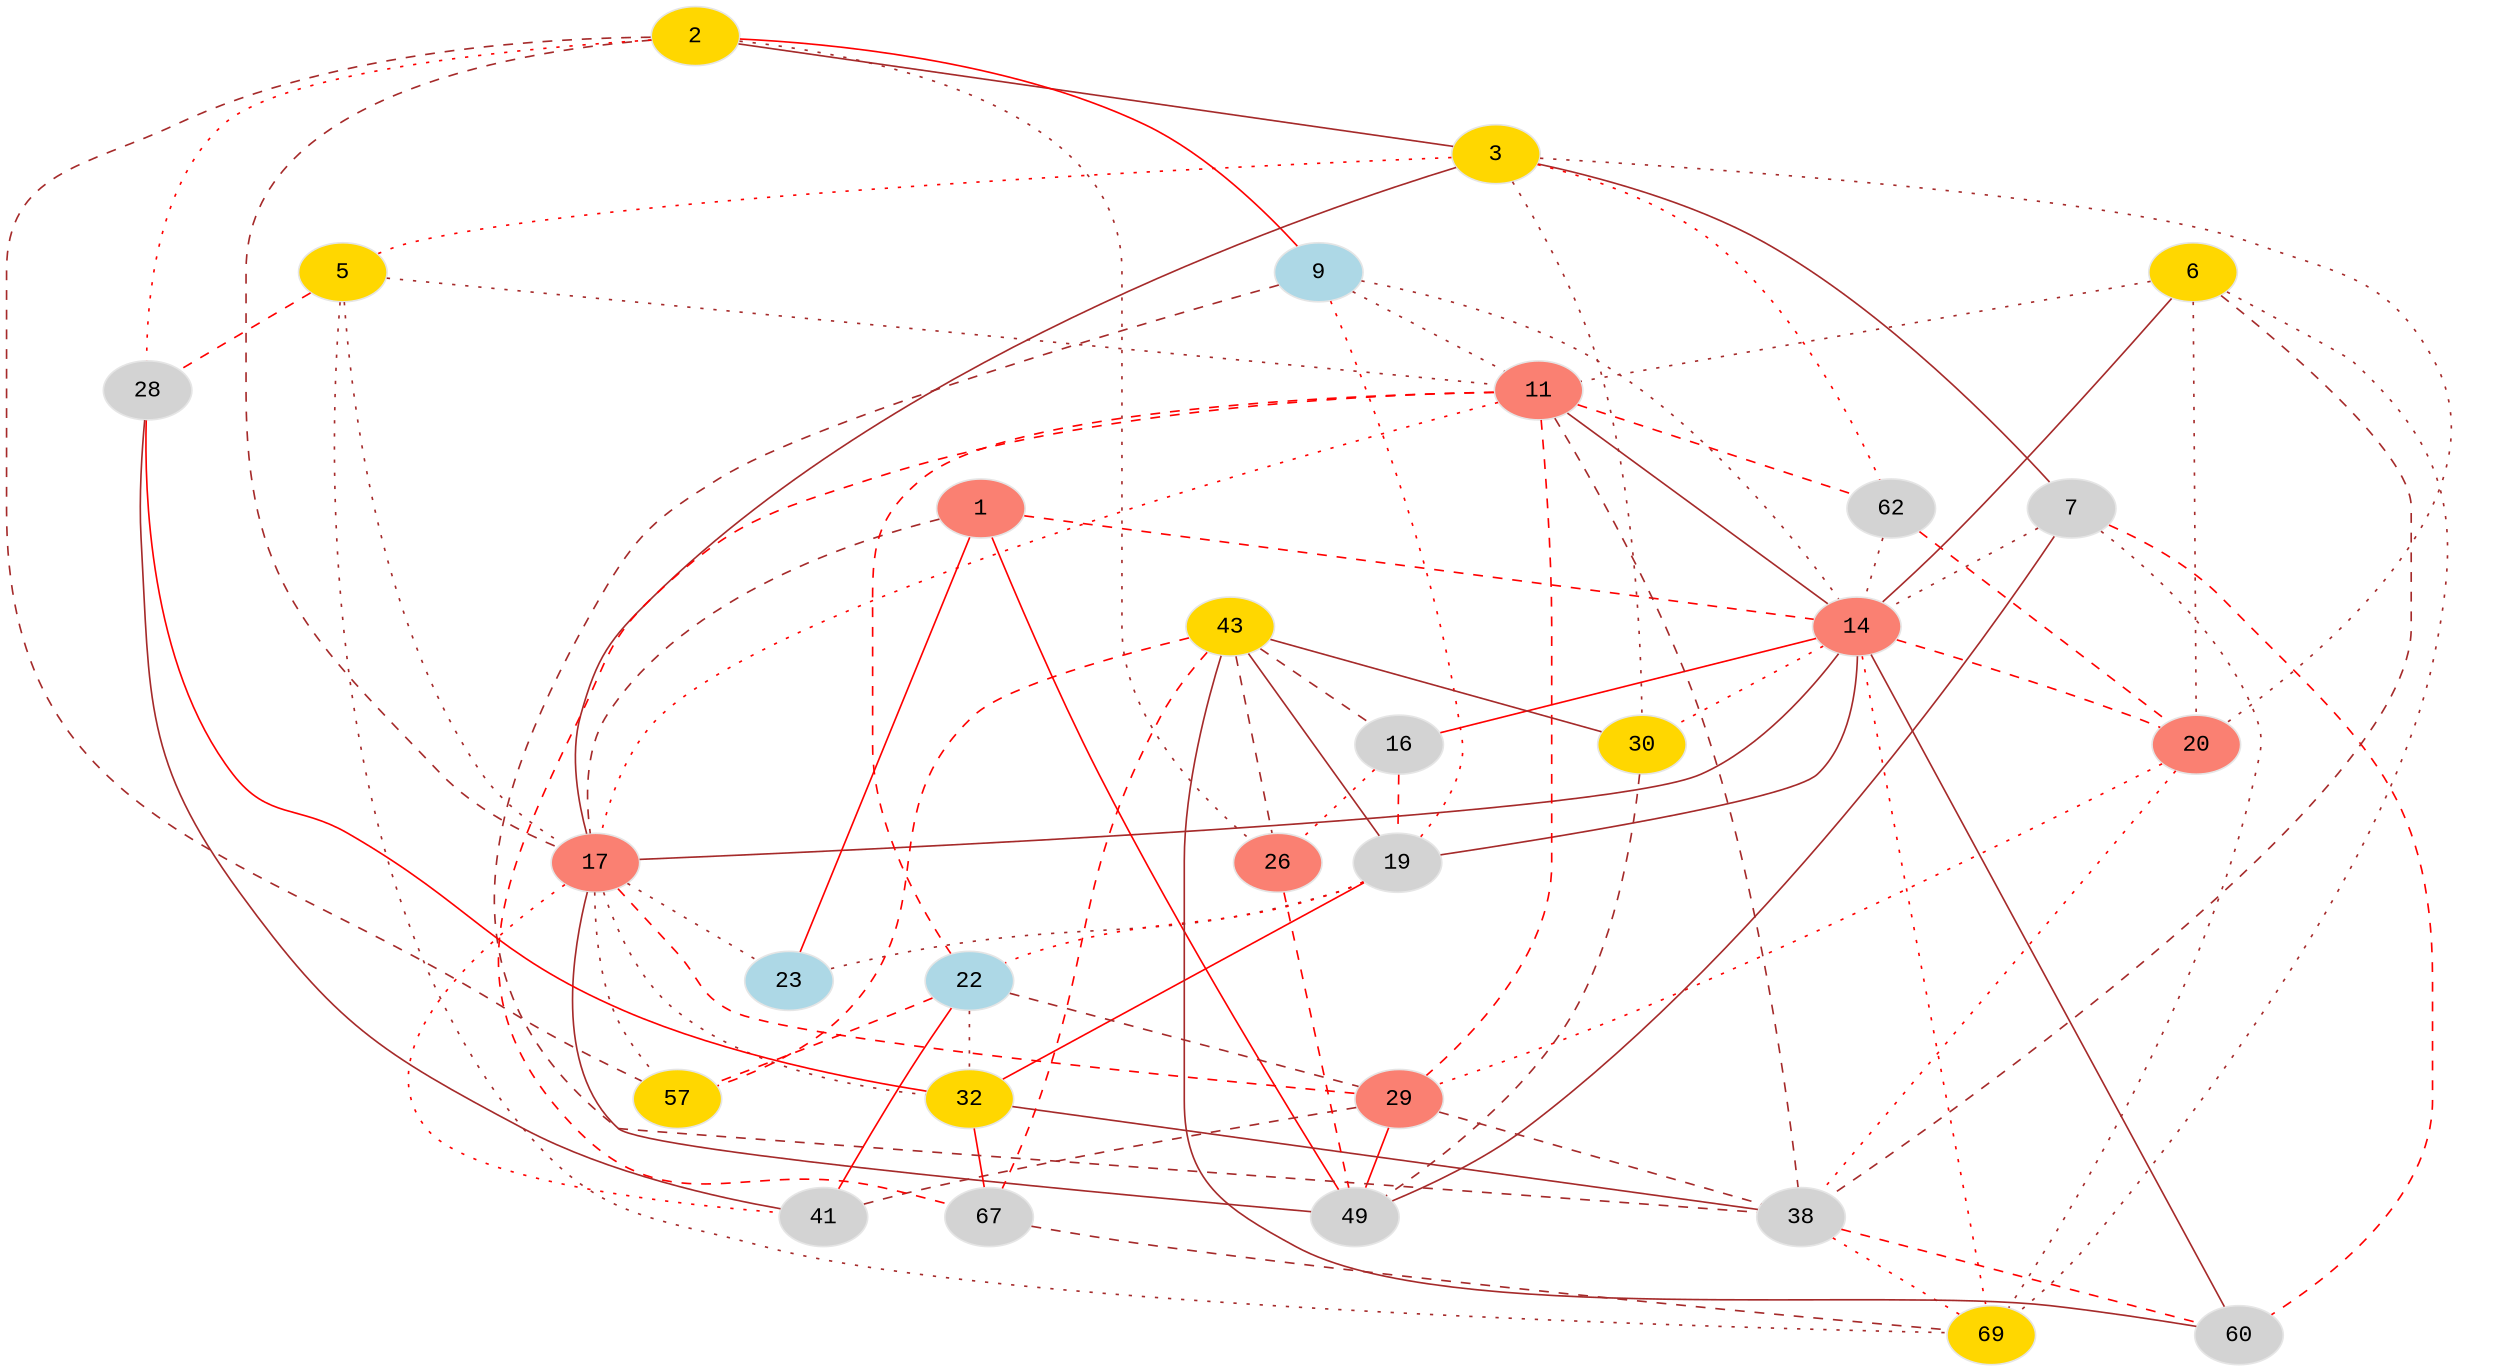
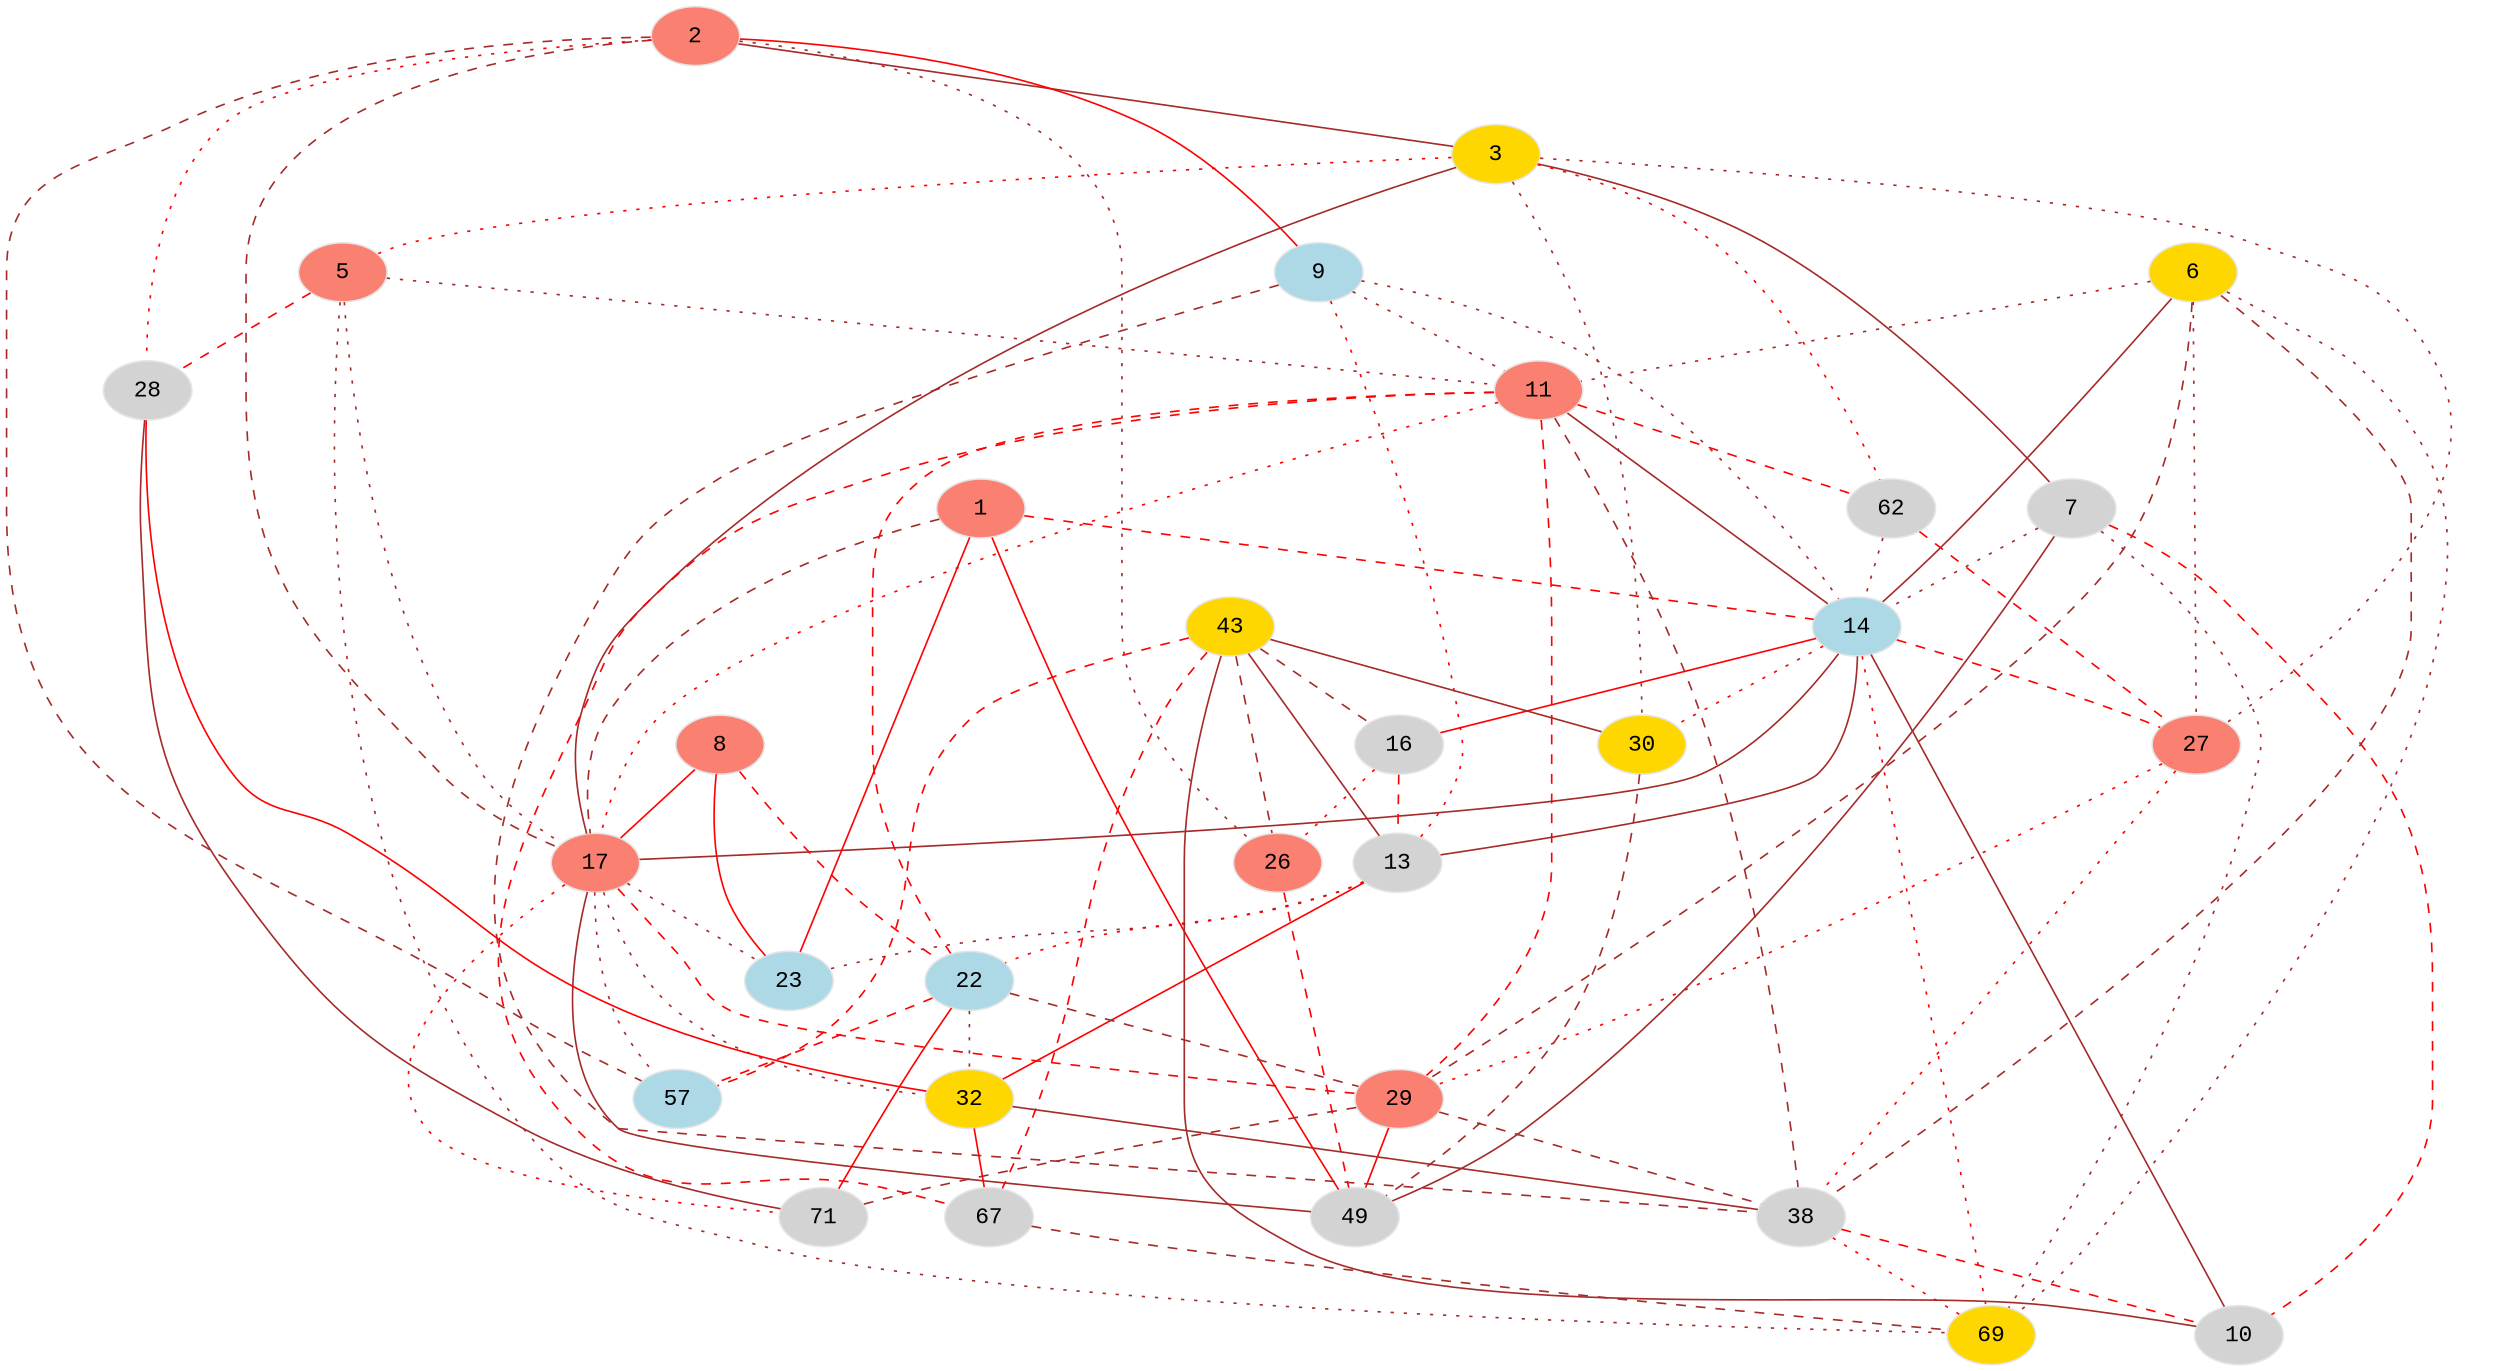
  graph {
    fontname="Liberation Mono"
    node [color=gray90 fillcolor=lightgrey fontname="Liberation Mono" style=filled]
    edge [color=brown fontname="Liberation Mono" style=dotted]
-   14 [fillcolor=salmon super="+37+36+40"]
+   14 [fillcolor=lightblue super="+37+36+40"]
    17 [fillcolor=salmon super="+47+35"]
-   27 [fillcolor=salmon super="+56" label=20]
+   27 [fillcolor=salmon super="+56"]
    30 [fillcolor=gold]
    69 [fillcolor=gold super="+70"]
-   60 [super="+64"]
-   19 [super="+21"]
+   60 [super="+64" label=10]
+   19 [super="+21" label=13]
    16
    1 [fillcolor=salmon]
    23 [fillcolor=lightblue]
    49 [super="+63"]
-   57 [fillcolor=gold]
+   57 [fillcolor=lightblue]
    29 [fillcolor=salmon super="+31+59"]
    32 [fillcolor=gold super="+75+33"]
-   71 [label=41]
-   2 [fillcolor=gold super="+4"]
+   71
+   2 [fillcolor=salmon super="+4"]
    3 [fillcolor=gold super="+15"]
    9 [fillcolor=lightblue super="+24"]
    26 [fillcolor=salmon]
    28
-   5 [fillcolor=gold super="+58"]
+   5 [fillcolor=salmon super="+58"]
    7 [super="+39+10+68"]
    n23 [label=62]
    11 [fillcolor=salmon super="+74+53+34"]
    38 [super="+48+42+43"]
    22 [fillcolor=lightblue super="+50+51"]
    67
    6 [fillcolor=gold super="+18"]
+   8 [fillcolor=salmon]
    n30 [fillcolor=gold label=43 super="+20"]
    14 -- 17 [style=solid weight=2]
    14 -- 27 [color=red style=dashed weight=3]
    14 -- 30 [color=red]
    14 -- 69 [color=red]
    14 -- 60 [style=solid]
    14 -- 19 [style=solid weight=2]
    14 -- 16 [color=red style=solid]
    17 -- 23
    17 -- 49 [style=solid]
    17 -- 57
    17 -- 29 [color=red style=dashed weight=2]
    17 -- 32 [weight=2]
    17 -- 71 [color=red]
    27 -- 29 [color=red]
    27 -- 38 [color=red]
    30 -- 49 [style=dashed]
    19 -- 23
    19 -- 32 [color=red style=solid]
    19 -- 22 [color=red]
    16 -- 19 [color=red style=dashed]
    16 -- 26 [color=red]
    1 -- 14 [color=red style=dashed]
    1 -- 17 [style=dashed]
    1 -- 23 [color=red style=solid]
    1 -- 49 [color=red style=solid]
    29 -- 49 [color=red style=solid]
    29 -- 71 [style=dashed]
    29 -- 38 [style=dashed]
    32 -- 38 [style=solid]
    32 -- 67 [color=red style=solid]
    2 -- 17 [style=dashed]
    2 -- 57 [style=dashed]
    2 -- 3 [style=solid]
    2 -- 9 [color=red style=solid]
    2 -- 26
    2 -- 28 [color=red]
    3 -- 17 [style=solid]
    3 -- 27
    3 -- 30
    3 -- 5 [color=red weight=2]
    3 -- 7 [style=solid]
    3 -- n23 [color=red]
    9 -- 14
    9 -- 19 [color=red]
    9 -- 11
    9 -- 38 [style=dashed weight=2]
    26 -- 49 [color=red style=dashed]
    28 -- 32 [color=red style=solid]
    28 -- 71 [style=solid]
    5 -- 17
    5 -- 69
    5 -- 28 [color=red style=dashed]
    5 -- 11
    7 -- 14 [weight=2]
    7 -- 69
    7 -- 60 [color=red style=dashed weight=2]
    7 -- 49 [style=solid]
    n23 -- 14
    n23 -- 27 [color=red style=dashed]
    11 -- 14 [style=solid]
    11 -- 17 [color=red]
    11 -- 29 [color=red style=dashed weight=2]
    11 -- n23 [color=red style=dashed]
    11 -- 38 [style=dashed weight=2]
    11 -- 22 [color=red style=dashed]
    11 -- 67 [color=red style=dashed]
    38 -- 69 [color=red]
    38 -- 60 [color=red style=dashed]
    22 -- 57 [color=red style=dashed]
    22 -- 29 [style=dashed weight=2]
    22 -- 32
    22 -- 71 [color=red style=solid]
    67 -- 69 [style=dashed]
    6 -- 14 [style=solid]
    6 -- 27
    6 -- 69
+   6 -- 29 [style=dashed]
    6 -- 11
    6 -- 38 [style=dashed]
+   8 -- 17 [color=red style=solid]
+   8 -- 23 [color=red style=solid]
+   8 -- 22 [color=red style=dashed]
    n30 -- 30 [style=solid]
    n30 -- 60 [style=solid weight=2]
    n30 -- 19 [style=solid]
    n30 -- 16 [style=dashed]
    n30 -- 57 [color=red style=dashed]
    n30 -- 26 [style=dashed]
    n30 -- 67 [color=red style=dashed]
  }
